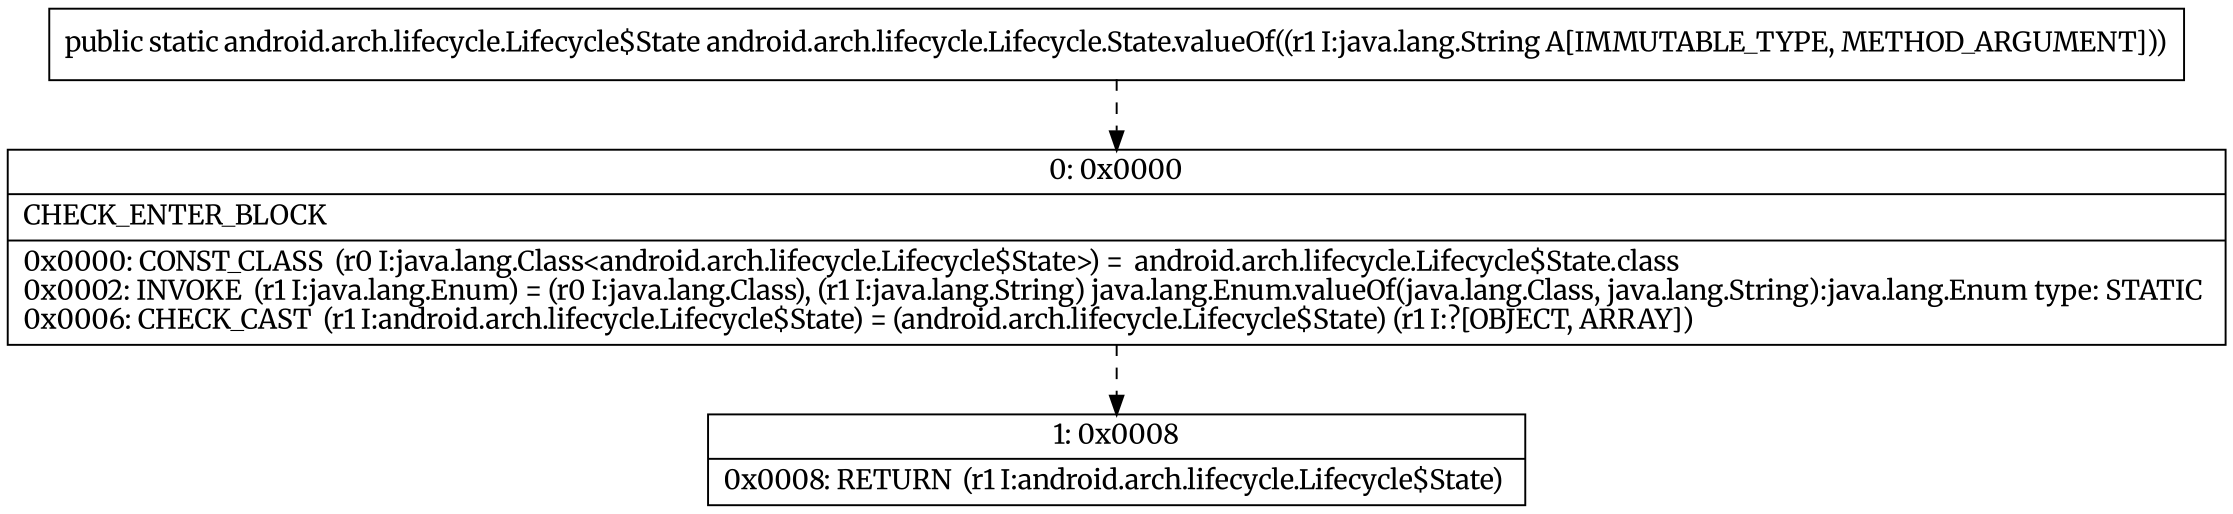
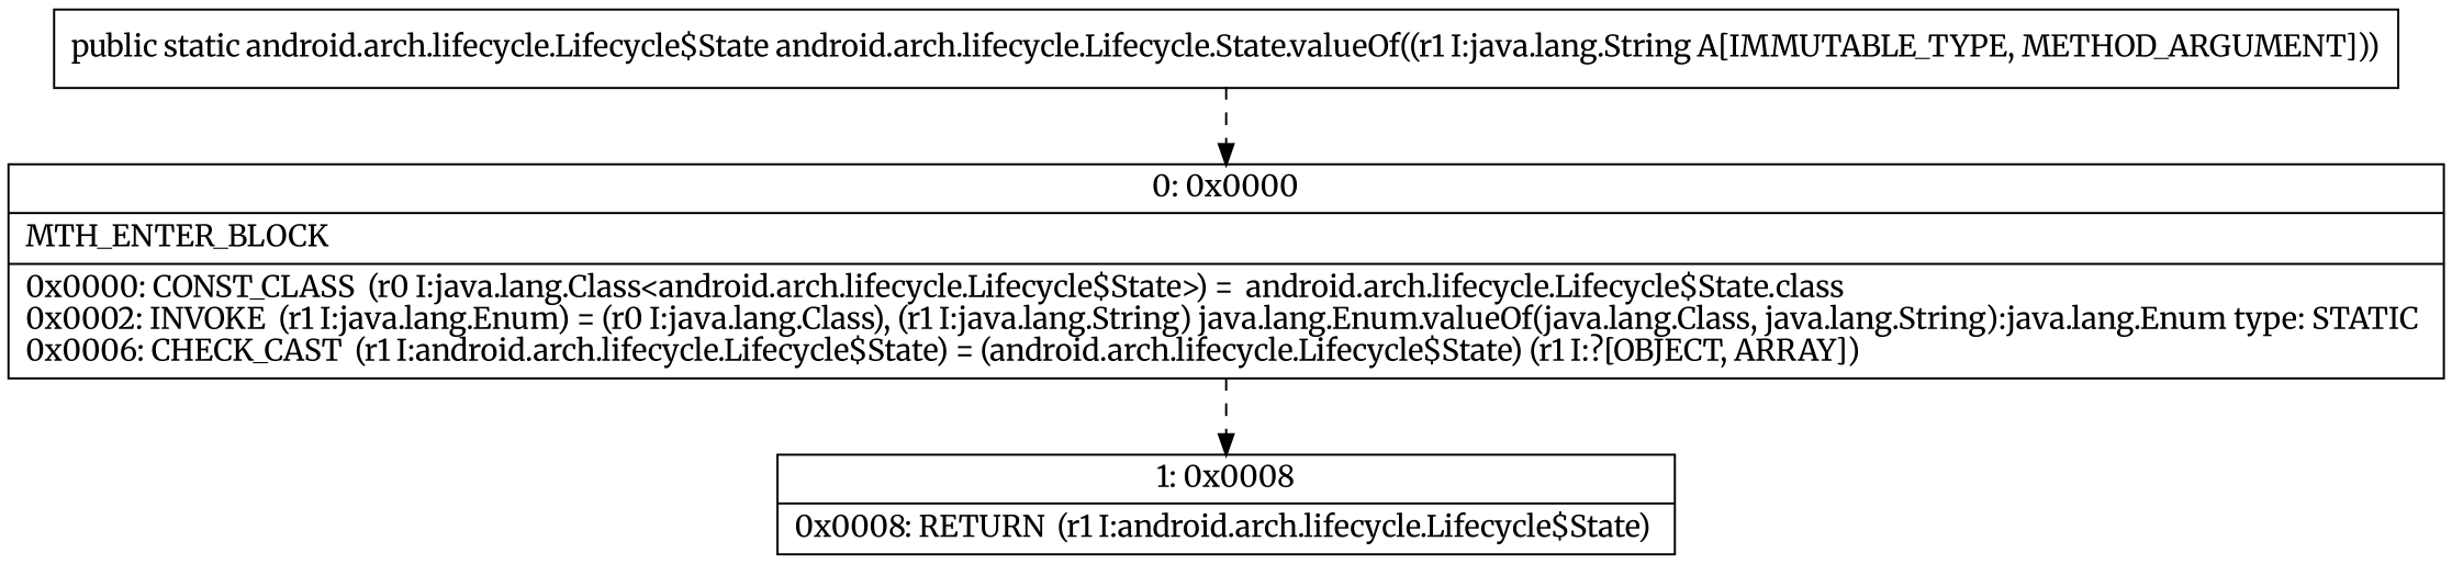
  digraph {
    fontname=Merriweather
    node [shape=record fontname=Merriweather]
    edge [style=dashed fontname=Merriweather]
-   n1 [label="{0\:\ 0x0000|CHECK_ENTER_BLOCK\l|0x0000: CONST_CLASS  (r0 I:java.lang.Class\<android.arch.lifecycle.Lifecycle$State\>) =  android.arch.lifecycle.Lifecycle$State.class \l0x0002: INVOKE  (r1 I:java.lang.Enum) = (r0 I:java.lang.Class), (r1 I:java.lang.String) java.lang.Enum.valueOf(java.lang.Class, java.lang.String):java.lang.Enum type: STATIC \l0x0006: CHECK_CAST  (r1 I:android.arch.lifecycle.Lifecycle$State) = (android.arch.lifecycle.Lifecycle$State) (r1 I:?[OBJECT, ARRAY]) \l}"]
+   n1 [label="{0\:\ 0x0000|MTH_ENTER_BLOCK\l|0x0000: CONST_CLASS  (r0 I:java.lang.Class\<android.arch.lifecycle.Lifecycle$State\>) =  android.arch.lifecycle.Lifecycle$State.class \l0x0002: INVOKE  (r1 I:java.lang.Enum) = (r0 I:java.lang.Class), (r1 I:java.lang.String) java.lang.Enum.valueOf(java.lang.Class, java.lang.String):java.lang.Enum type: STATIC \l0x0006: CHECK_CAST  (r1 I:android.arch.lifecycle.Lifecycle$State) = (android.arch.lifecycle.Lifecycle$State) (r1 I:?[OBJECT, ARRAY]) \l}"]
    n2 [label="{1\:\ 0x0008|0x0008: RETURN  (r1 I:android.arch.lifecycle.Lifecycle$State) \l}"]
    n3 [label="{public static android.arch.lifecycle.Lifecycle$State android.arch.lifecycle.Lifecycle.State.valueOf((r1 I:java.lang.String A[IMMUTABLE_TYPE, METHOD_ARGUMENT])) }"]
    n1 -> n2
    n3 -> n1
  }
